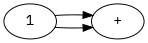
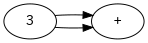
  digraph {
    rankdir=LR
    fontname="IBM Plex Mono"
    node [fontname="IBM Plex Mono"]
    edge [fontname="IBM Plex Mono"]
-   n1 [label=1]
+   n1 [label=3]
    n2 [label="+"]
    n1 -> n2
    n1 -> n2
  }
